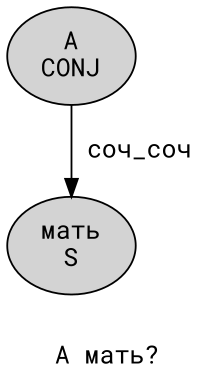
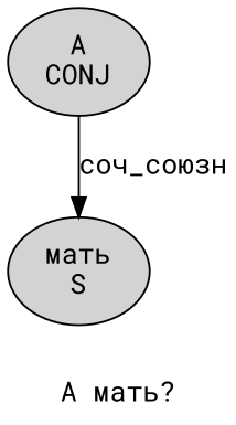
  digraph {
    label="А мать?"
    fontname="Roboto Mono"
    node [fillcolor=lightgray penwidth=1 shape=ellipse style=filled fontname="Roboto Mono"]
    n1 [label="А\nCONJ"]
    n2 [label="мать\nS"]
-   n1 -> n2 [label="соч_соч" fontname="Roboto Mono"]
+   n1 -> n2 [label="соч_союзн" fontname="Roboto Mono"]
  }
